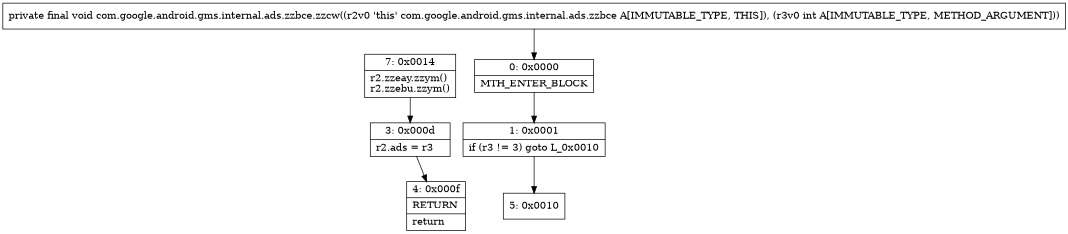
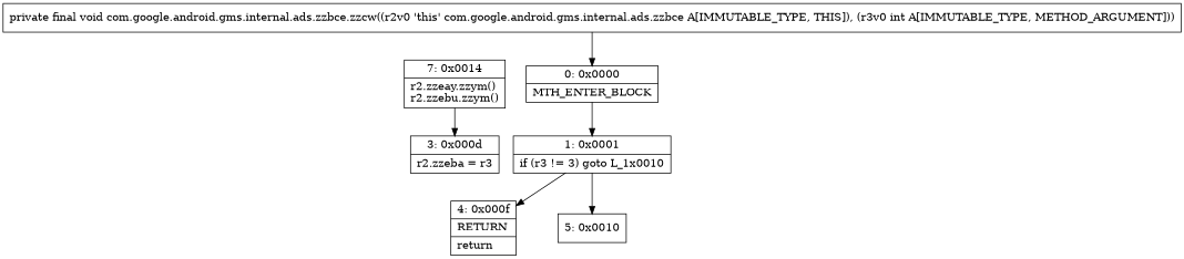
  digraph {
    node [shape=record]
    n1 [label="{0\:\ 0x0000|MTH_ENTER_BLOCK\l}"]
-   n2 [label="{1\:\ 0x0001|if (r3 != 3) goto L_0x0010\l}"]
+   n2 [label="{1\:\ 0x0001|if (r3 != 3) goto L_1x0010\l}"]
    n3 [label="{5\:\ 0x0010}"]
-   n4 [label="{3\:\ 0x000d|r2.ads = r3\l}"]
+   n4 [label="{3\:\ 0x000d|r2.zzeba = r3\l}"]
    n5 [label="{4\:\ 0x000f|RETURN\l|return\l}"]
    n6 [label="{7\:\ 0x0014|r2.zzeay.zzym()\lr2.zzebu.zzym()\l}"]
    n7 [label="{private final void com.google.android.gms.internal.ads.zzbce.zzcw((r2v0 'this' com.google.android.gms.internal.ads.zzbce A[IMMUTABLE_TYPE, THIS]), (r3v0 int A[IMMUTABLE_TYPE, METHOD_ARGUMENT])) }"]
    n1 -> n2
    n2 -> n3
-   n4 -> n5
+   n2 -> n5
    n6 -> n4
    n7 -> n1
  }
